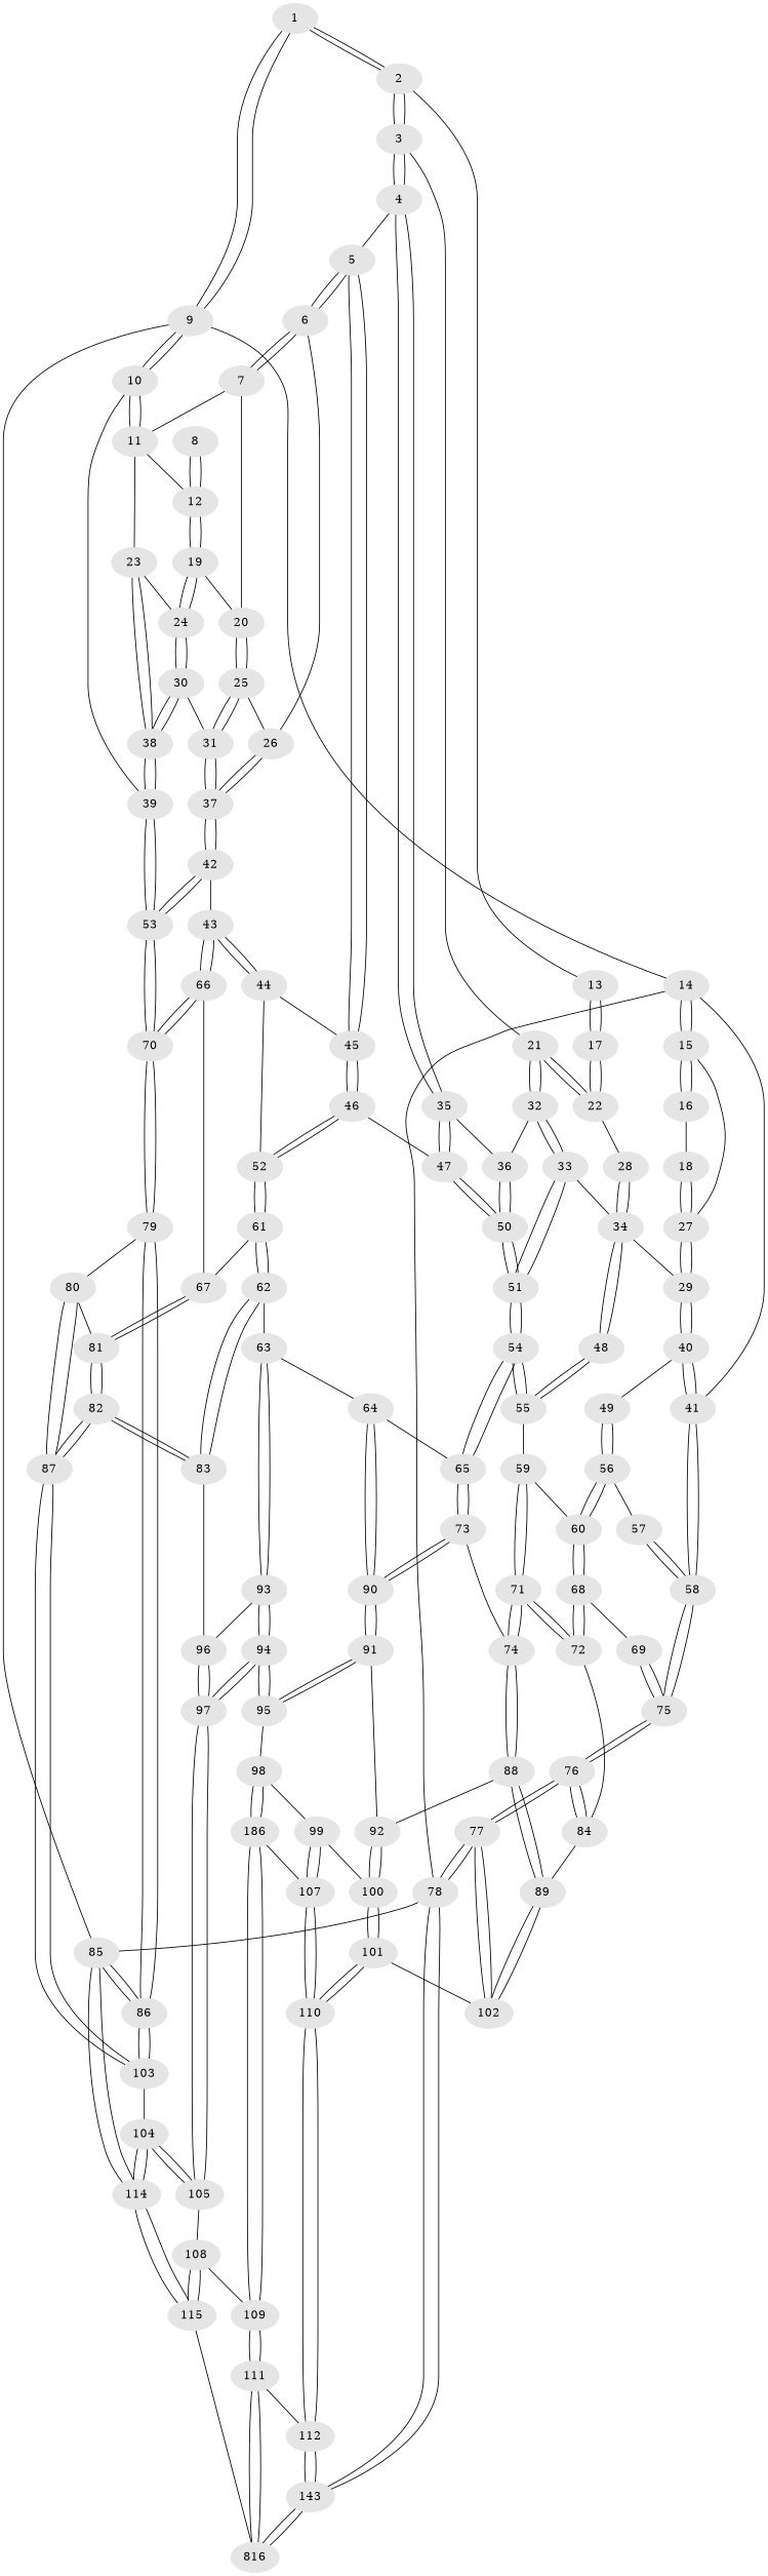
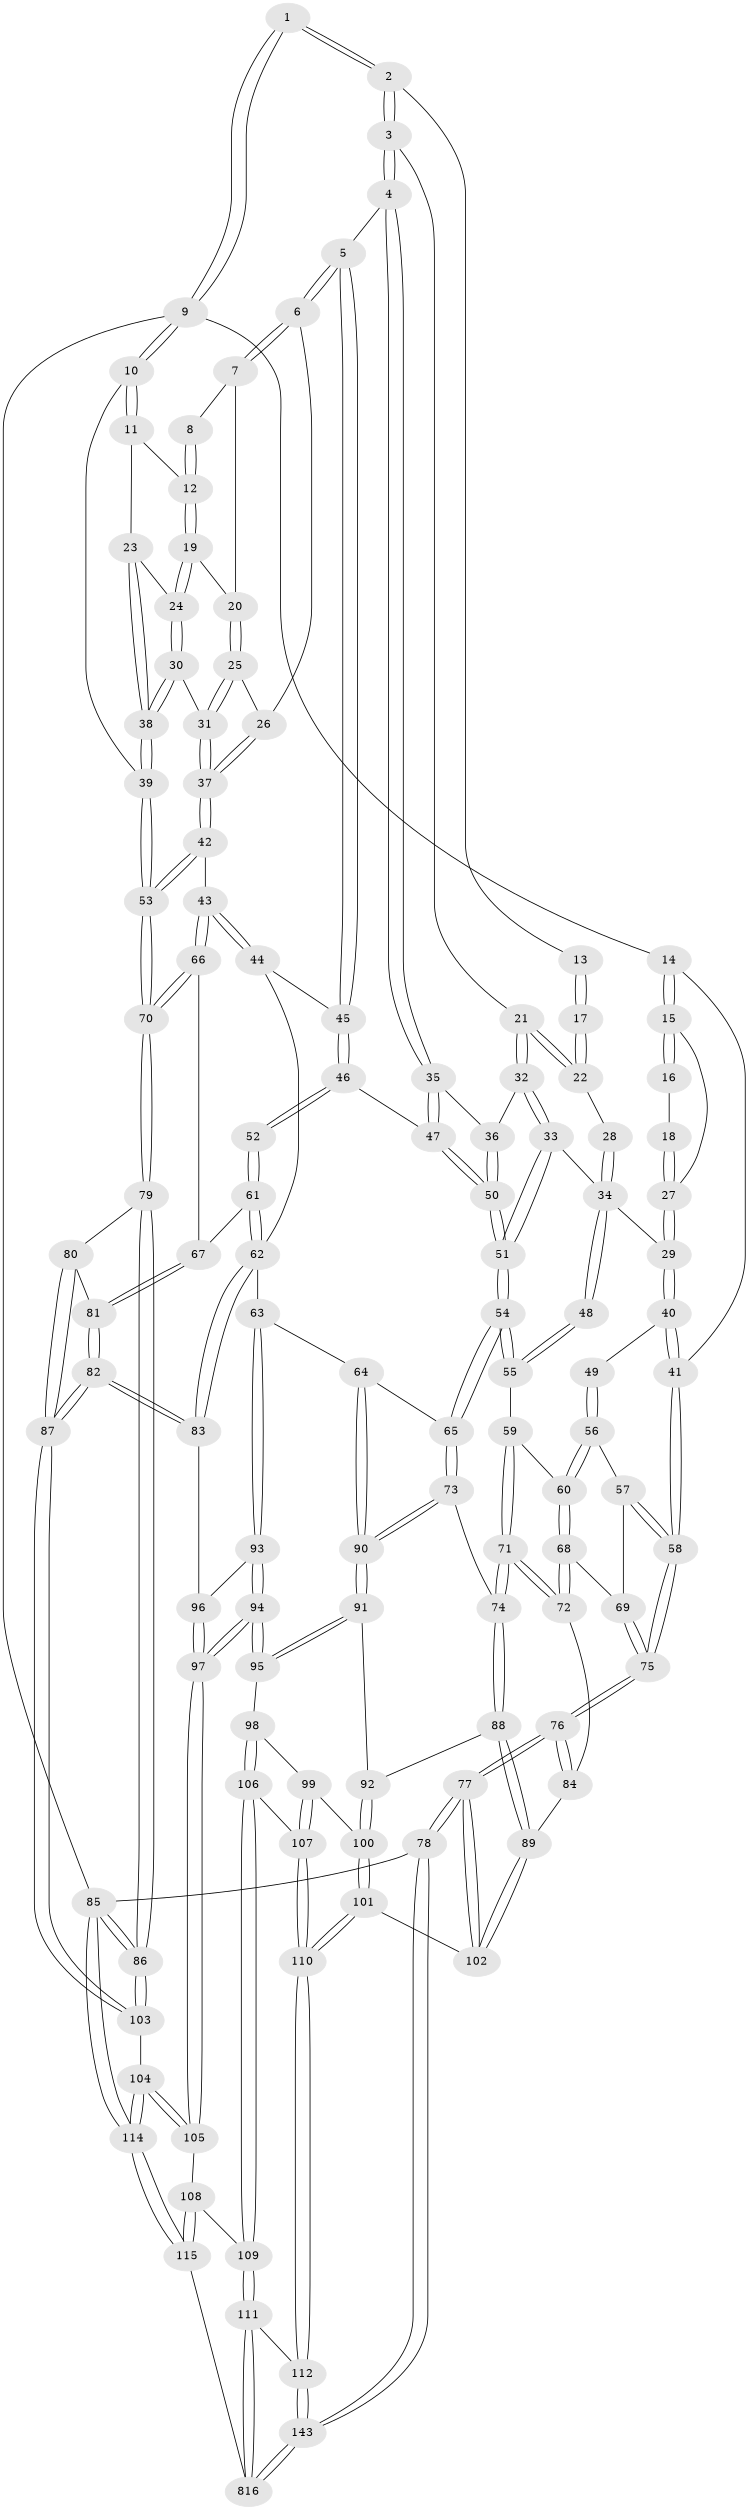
  graph {
    node [color=gray90 style=filled]
    1
    2
    9
    3
    13
    10
    14
    85
    4
    21
    17
    5
    35
    22
    32
    6
    45
    36
    47
    7
    26
    46
    8
    20
    37
    12
    25
    19
    11
    39
    15
    41
    78
    86
    114
    23
    53
    24
    38
    16
    27
    58
    n43 [label=143]
    18
    29
    28
    30
    31
    33
    34
    42
    40
    48
    49
    51
    50
    54
    55
    43
    70
    56
    75
    44
    66
    52
    67
    61
    59
    57
    60
    65
    62
    79
    73
    71
    69
    68
    76
    72
    74
    63
    83
    81
    64
    93
    96
    90
    94
    91
    82
    84
    80
    88
    89
    92
    77
    102
    n98 [label=816]
    87
    103
    97
    115
    104
    100
    95
    98
    101
    105
    99
-   106 [label=186]
+   106
    108
    107
    109
    110
    112
    111
    1 -- 2
    1 -- 2
    1 -- 9
    1 -- 9
    2 -- 3
    2 -- 3
    2 -- 13
    9 -- 10
    9 -- 10
    9 -- 14
    9 -- 85
    3 -- 4
    3 -- 4
    3 -- 21
    13 -- 17
    13 -- 17
    10 -- 11
    10 -- 11
    10 -- 39
    14 -- 15
    14 -- 15
    14 -- 41
-   14 -- 78
    85 -- 86
    85 -- 86
    85 -- 114
    85 -- 114
    4 -- 5
    4 -- 35
    4 -- 35
    21 -- 22
    21 -- 22
    21 -- 32
    21 -- 32
    17 -- 22
    17 -- 22
    5 -- 6
    5 -- 6
    5 -- 45
    5 -- 45
    35 -- 36
    35 -- 47
    35 -- 47
    22 -- 28
    32 -- 36
    32 -- 33
    32 -- 33
    6 -- 7
    6 -- 7
    6 -- 26
    45 -- 46
    45 -- 46
    36 -- 50
    36 -- 50
    47 -- 50
    47 -- 50
-   7 -- 11
+   7 -- 8
    7 -- 20
    26 -- 37
    26 -- 37
    46 -- 47
    46 -- 52
    46 -- 52
    8 -- 12
    8 -- 12
    20 -- 25
    20 -- 25
    37 -- 42
    37 -- 42
    12 -- 19
    12 -- 19
    25 -- 26
    25 -- 31
    25 -- 31
    19 -- 20
    19 -- 24
    19 -- 24
    11 -- 12
    11 -- 23
    39 -- 53
    39 -- 53
    15 -- 16
    15 -- 16
    15 -- 27
    41 -- 58
    41 -- 58
    78 -- 85
    78 -- n43
    78 -- n43
    86 -- 103
    86 -- 103
    114 -- 115
    114 -- 115
    23 -- 24
    23 -- 38
    23 -- 38
    53 -- 70
    53 -- 70
    24 -- 30
    24 -- 30
    38 -- 39
    38 -- 39
    16 -- 18
    27 -- 29
    27 -- 29
    58 -- 75
    58 -- 75
    n43 -- n98
    n43 -- n98
    18 -- 27
    18 -- 27
    29 -- 40
    29 -- 40
    28 -- 34
    28 -- 34
    30 -- 38
    30 -- 38
    30 -- 31
    31 -- 37
    31 -- 37
    33 -- 34
    33 -- 51
    33 -- 51
    34 -- 29
    34 -- 48
    34 -- 48
    42 -- 53
    42 -- 53
    42 -- 43
    40 -- 41
    40 -- 41
    40 -- 49
    48 -- 55
    48 -- 55
    49 -- 56
    49 -- 56
    51 -- 54
    51 -- 54
    50 -- 51
    50 -- 51
    54 -- 55
    54 -- 55
    54 -- 65
    54 -- 65
    55 -- 59
    43 -- 44
    43 -- 44
    43 -- 66
    43 -- 66
    70 -- 79
    70 -- 79
    56 -- 57
    56 -- 60
    56 -- 60
    75 -- 76
    75 -- 76
    44 -- 45
-   44 -- 52
+   44 -- 62
    66 -- 70
    66 -- 70
    66 -- 67
    52 -- 61
    52 -- 61
    67 -- 81
    67 -- 81
    61 -- 67
    61 -- 62
    61 -- 62
    59 -- 60
    59 -- 71
    59 -- 71
    57 -- 58
    57 -- 58
+   57 -- 69
    60 -- 68
    60 -- 68
    65 -- 73
    65 -- 73
    62 -- 63
    62 -- 83
    62 -- 83
    79 -- 86
    79 -- 86
    79 -- 80
    73 -- 74
    73 -- 90
    73 -- 90
    71 -- 72
    71 -- 72
    71 -- 74
    71 -- 74
    69 -- 75
    69 -- 75
    68 -- 69
    68 -- 72
    68 -- 72
    76 -- 84
    76 -- 84
    76 -- 77
    76 -- 77
    72 -- 84
    74 -- 88
    74 -- 88
    63 -- 64
    63 -- 93
    63 -- 93
    83 -- 96
    81 -- 82
    81 -- 82
    64 -- 65
    64 -- 90
    64 -- 90
    93 -- 96
    93 -- 94
    93 -- 94
    96 -- 97
    96 -- 97
    90 -- 91
    90 -- 91
    94 -- 97
    94 -- 97
    94 -- 95
    94 -- 95
    91 -- 92
    91 -- 95
    91 -- 95
    82 -- 83
    82 -- 83
    82 -- 87
    82 -- 87
    84 -- 89
    80 -- 81
    80 -- 87
    80 -- 87
    88 -- 89
    88 -- 89
    88 -- 92
    89 -- 102
    89 -- 102
    92 -- 100
    92 -- 100
    77 -- 78
    77 -- 78
    77 -- 102
    77 -- 102
    87 -- 103
    87 -- 103
    103 -- 104
    97 -- 105
    97 -- 105
    115 -- n98
    104 -- 114
    104 -- 114
    104 -- 105
    104 -- 105
    100 -- 101
    100 -- 101
    95 -- 98
    98 -- 99
    98 -- 106
    98 -- 106
    101 -- 102
    101 -- 110
    101 -- 110
    105 -- 108
    99 -- 100
    99 -- 107
    99 -- 107
    106 -- 107
    106 -- 109
    106 -- 109
    108 -- 115
    108 -- 115
    108 -- 109
    107 -- 110
    107 -- 110
    109 -- 111
    109 -- 111
    110 -- 112
    110 -- 112
    112 -- n43
    112 -- n43
    111 -- n98
    111 -- n98
    111 -- 112
  }
